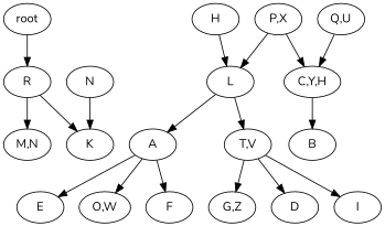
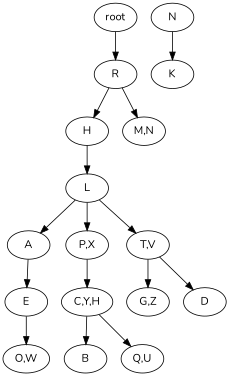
  strict digraph {
    fontname=Nunito
    node [fontname=Nunito]
    edge [fontname=Nunito]
    n1 [label=root]
    n2 [label=R]
    n3 [label=H]
    n4 [label="M,N"]
    n5 [label=L]
    n6 [label=A]
    n7 [label="P,X"]
    n8 [label="T,V"]
    n9 [label=E]
    n10 [label="O,W"]
-   n11 [label=F]
    n12 [label="C,Y,H"]
    n13 [label="G,Z"]
    n14 [label=D]
-   n15 [label=I]
    n16 [label=N]
    n17 [label=K]
    n18 [label=B]
    n19 [label="Q,U"]
    n1 -> n2
-   n2 -> n17
+   n2 -> n3
    n2 -> n4
    n3 -> n5
    n5 -> n6
-   n7 -> n5
+   n5 -> n7
    n5 -> n8
    n6 -> n9
-   n6 -> n10
-   n6 -> n11
+   n9 -> n10
    n7 -> n12
    n8 -> n13
    n8 -> n14
-   n8 -> n15
    n12 -> n18
-   n19 -> n12
+   n12 -> n19
    n16 -> n17
  }
